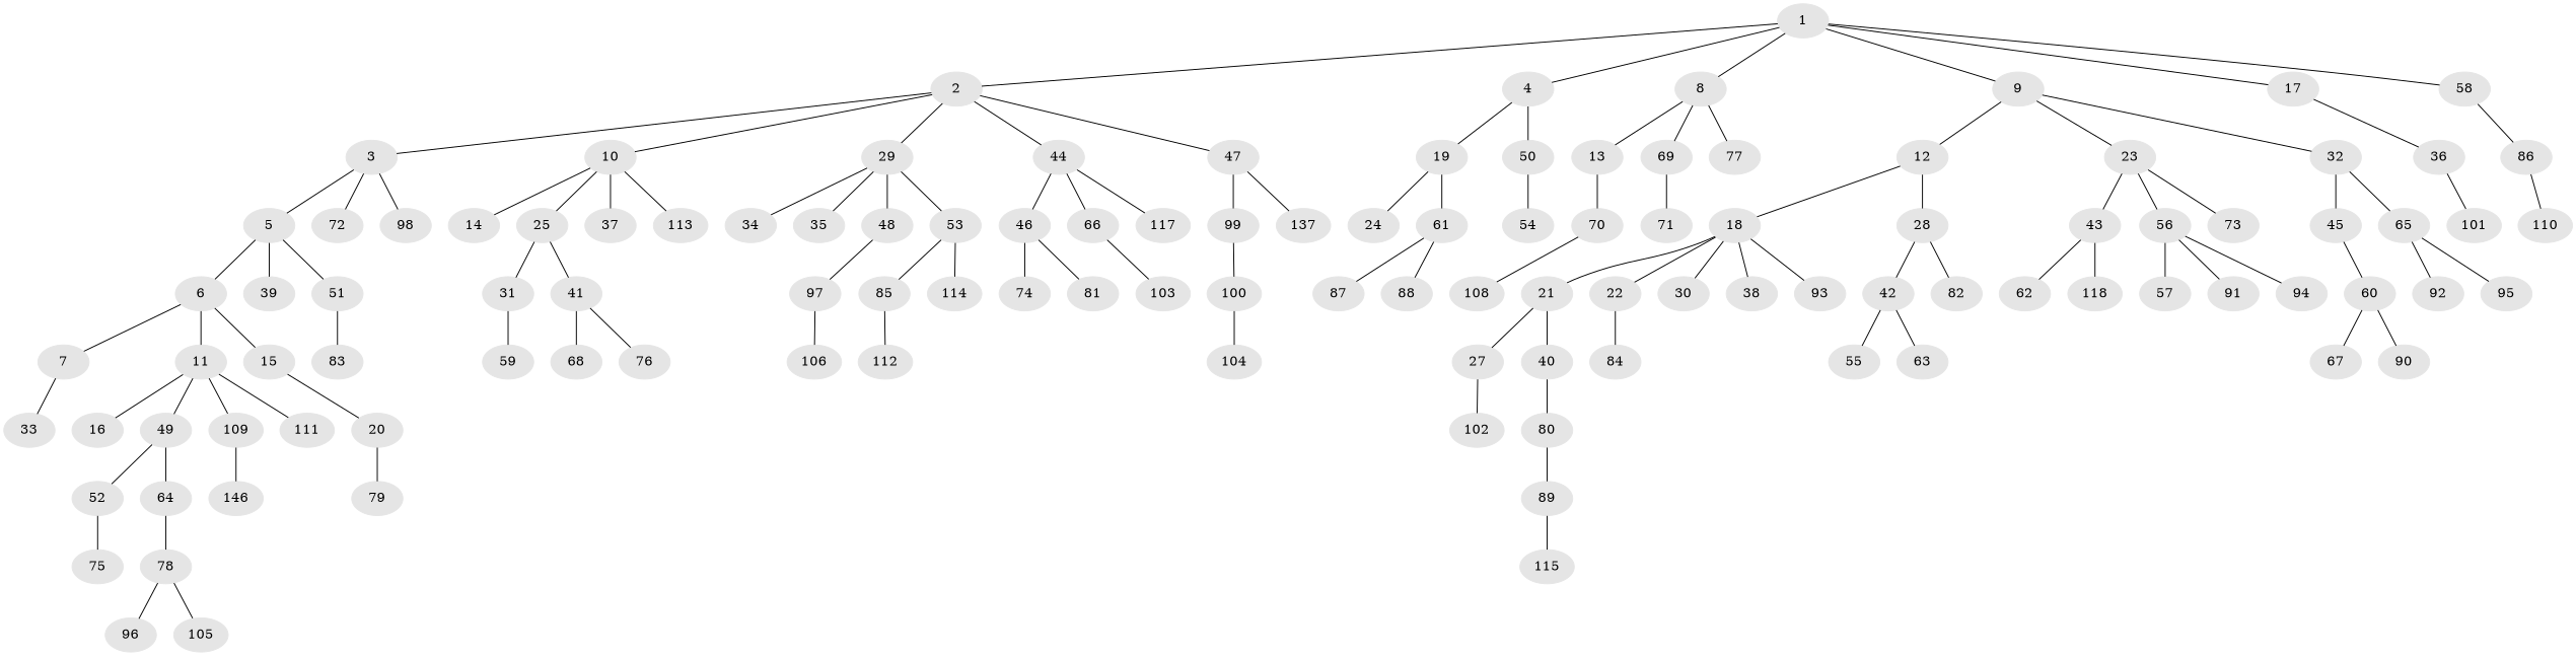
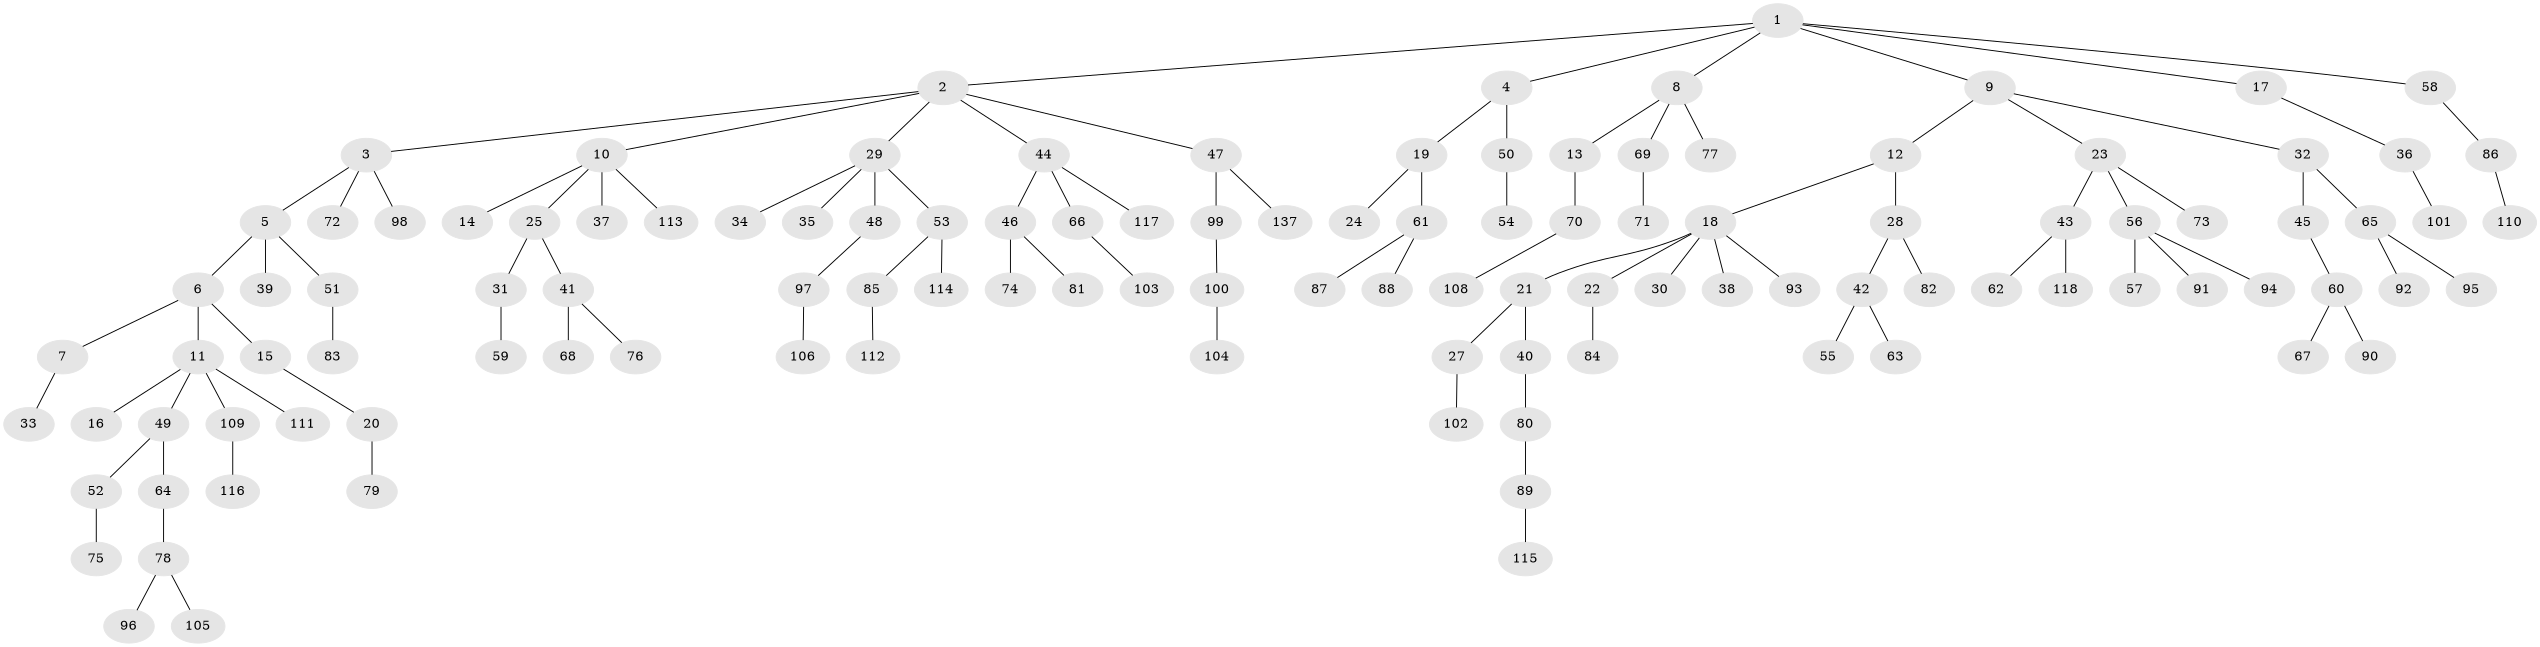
  graph {
    node [color=gray90 style=filled]
    1
    2
    4
    8
    9
    17
    58
    3
    10
    29
    44
    47
    19
    50
    13
    69
    77
    12
    23
    32
    36
    86
    5
    72
    98
    14
    25
    37
    113
    34
    35
    48
    53
    46
    66
    117
    99
    n38 [label=137]
    6
    39
    51
    24
    61
    54
    7
    11
    15
    83
    33
    16
    49
    109
    111
    20
    70
    71
    18
    28
    43
    56
    73
    45
    65
    31
    41
    52
    64
-   116 [label=146]
+   116
    21
    22
    30
    38
    93
    42
    82
    108
    79
    101
    27
    40
    84
    87
    88
    102
    80
    62
    118
    57
    91
    94
    59
    68
    76
    55
    63
    97
    85
    114
    60
    92
    95
    89
    74
    81
    103
    67
    90
    100
    106
    75
    78
    112
    110
    96
    105
    115
    104
    1 -- 2
    1 -- 4
    1 -- 8
    1 -- 9
    1 -- 17
    1 -- 58
    2 -- 3
    2 -- 10
    2 -- 29
    2 -- 44
    2 -- 47
    4 -- 19
    4 -- 50
    8 -- 13
    8 -- 69
    8 -- 77
    9 -- 12
    9 -- 23
    9 -- 32
    17 -- 36
    58 -- 86
    3 -- 5
    3 -- 72
    3 -- 98
    10 -- 14
    10 -- 25
    10 -- 37
    10 -- 113
    29 -- 34
    29 -- 35
    29 -- 48
    29 -- 53
    44 -- 46
    44 -- 66
    44 -- 117
    47 -- 99
    47 -- n38
    19 -- 24
    19 -- 61
    50 -- 54
    13 -- 70
    69 -- 71
    12 -- 18
    12 -- 28
    23 -- 43
    23 -- 56
    23 -- 73
    32 -- 45
    32 -- 65
    36 -- 101
    86 -- 110
    5 -- 6
    5 -- 39
    5 -- 51
    25 -- 31
    25 -- 41
    48 -- 97
    53 -- 85
    53 -- 114
    46 -- 74
    46 -- 81
    66 -- 103
    99 -- 100
    6 -- 7
    6 -- 11
    6 -- 15
    51 -- 83
    61 -- 87
    61 -- 88
    7 -- 33
    11 -- 16
    11 -- 49
    11 -- 109
    11 -- 111
    15 -- 20
    49 -- 52
    49 -- 64
    109 -- 116
    20 -- 79
    70 -- 108
    18 -- 21
    18 -- 22
    18 -- 30
    18 -- 38
    18 -- 93
    28 -- 42
    28 -- 82
    43 -- 62
    43 -- 118
    56 -- 57
    56 -- 91
    56 -- 94
    45 -- 60
    65 -- 92
    65 -- 95
    31 -- 59
    41 -- 68
    41 -- 76
    52 -- 75
    64 -- 78
    21 -- 27
    21 -- 40
    22 -- 84
    42 -- 55
    42 -- 63
    27 -- 102
    40 -- 80
    80 -- 89
    97 -- 106
    85 -- 112
    60 -- 67
    60 -- 90
    89 -- 115
    100 -- 104
    78 -- 96
    78 -- 105
  }
